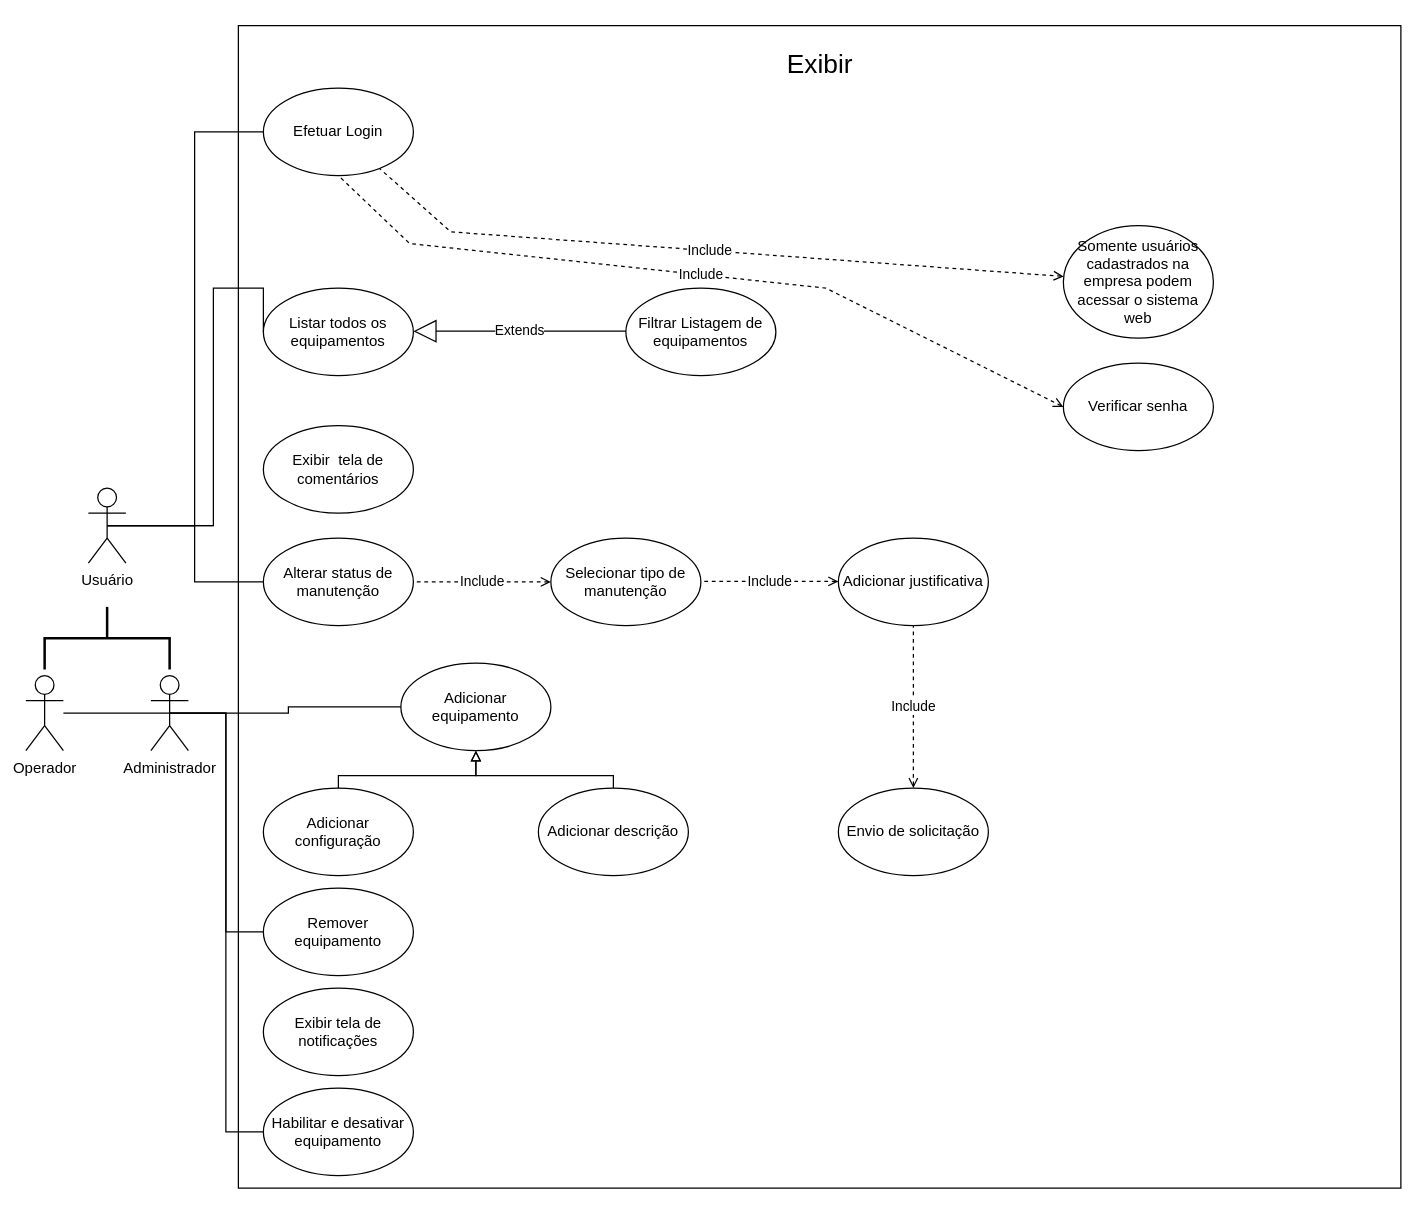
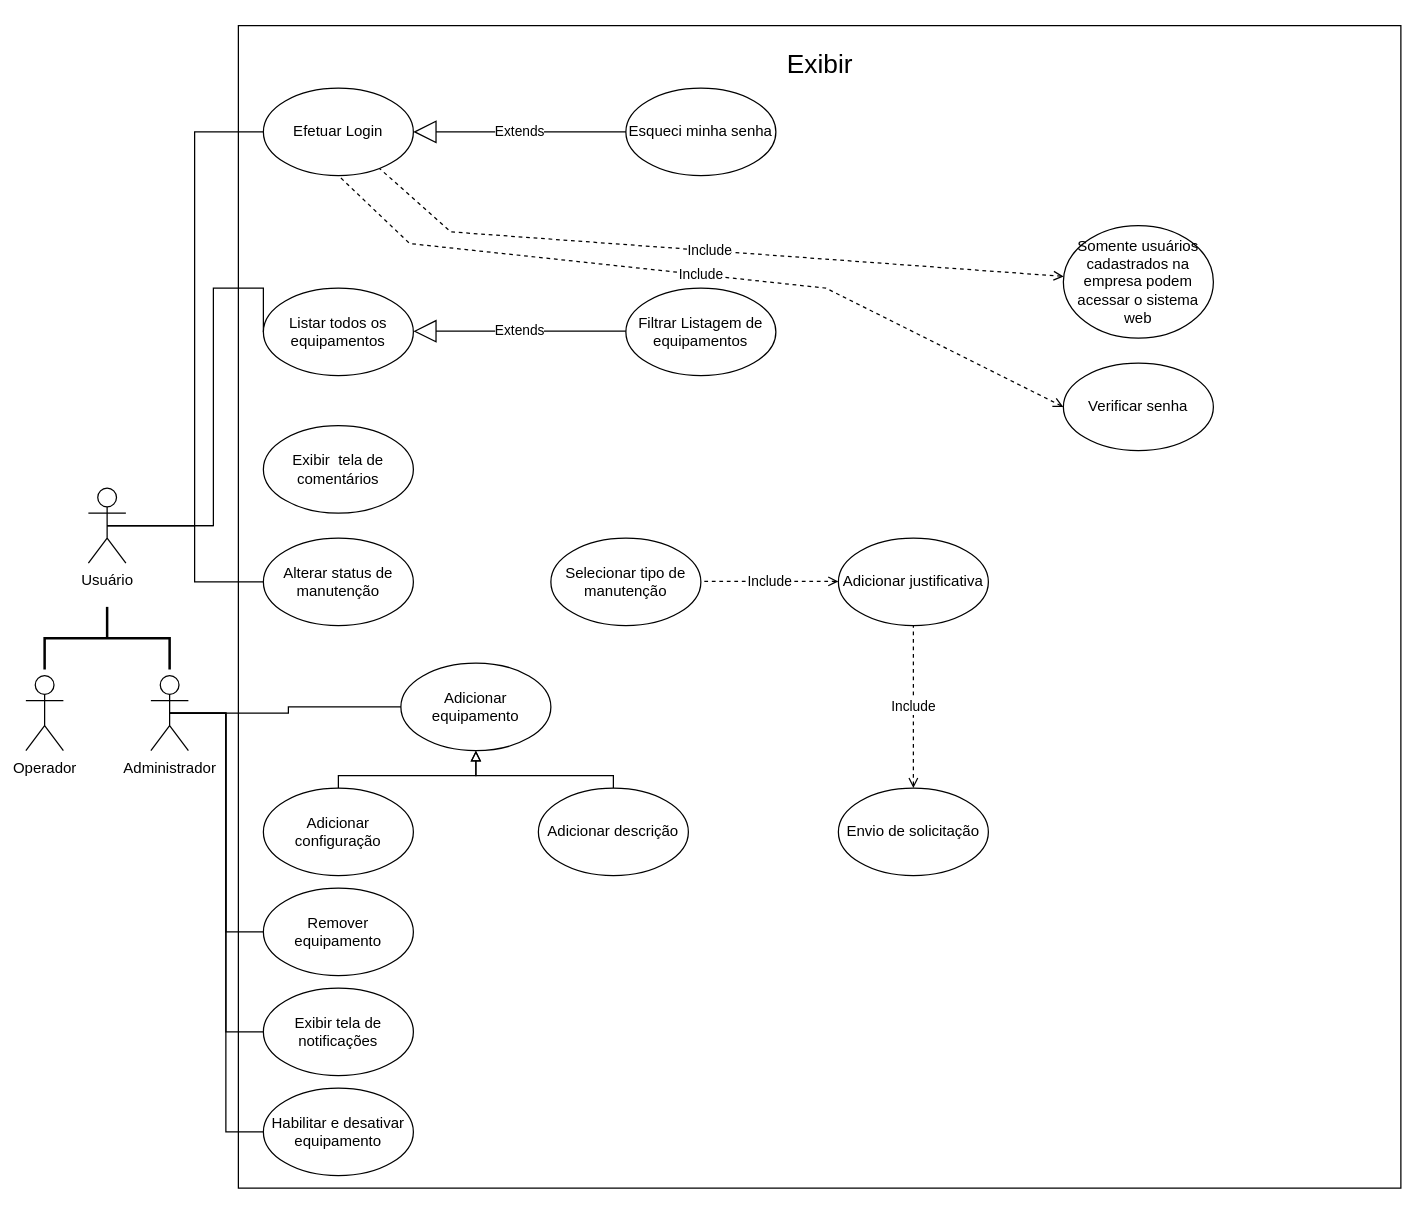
  <mxCell id="0" />
  <mxCell id="1" parent="0" />
  <mxCell id="2" value="" style="whiteSpace=wrap;html=1;aspect=fixed;" vertex="1" parent="1"><mxGeometry x="190" y="20" width="930" height="930" as="geometry" /></mxCell>
  <mxCell id="3" style="edgeStyle=orthogonalEdgeStyle;rounded=0;orthogonalLoop=1;jettySize=auto;html=1;exitX=0.5;exitY=0.5;exitDx=0;exitDy=0;exitPerimeter=0;entryX=0;entryY=0.5;entryDx=0;entryDy=0;endArrow=none;endFill=0;" edge="1" parent="1" source="7" target="9"><mxGeometry relative="1" as="geometry" /></mxCell>
  <mxCell id="4" style="edgeStyle=orthogonalEdgeStyle;rounded=0;orthogonalLoop=1;jettySize=auto;html=1;exitX=0.5;exitY=0.5;exitDx=0;exitDy=0;exitPerimeter=0;entryX=0;entryY=0.5;entryDx=0;entryDy=0;endArrow=none;endFill=0;" edge="1" parent="1" source="7" target="21"><mxGeometry relative="1" as="geometry"><Array as="points"><mxPoint x="170" y="420" /><mxPoint x="170" y="230" /><mxPoint x="210" y="230" /></Array></mxGeometry></mxCell>
  <mxCell id="5" style="edgeStyle=orthogonalEdgeStyle;rounded=0;orthogonalLoop=1;jettySize=auto;html=1;exitX=0.5;exitY=0.5;exitDx=0;exitDy=0;exitPerimeter=0;endArrow=none;endFill=0;" edge="1" parent="1" source="7"><mxGeometry relative="1" as="geometry"><mxPoint x="170" y="420" as="targetPoint" /></mxGeometry></mxCell>
  <mxCell id="6" style="edgeStyle=orthogonalEdgeStyle;rounded=0;orthogonalLoop=1;jettySize=auto;html=1;exitX=0.5;exitY=0.5;exitDx=0;exitDy=0;exitPerimeter=0;endArrow=none;endFill=0;" edge="1" parent="1" source="7" target="17"><mxGeometry relative="1" as="geometry" /></mxCell>
  <mxCell id="7" value="Usuário&lt;br&gt;" style="shape=umlActor;verticalLabelPosition=bottom;verticalAlign=top;html=1;outlineConnect=0;" vertex="1" parent="1"><mxGeometry x="70" y="390" width="30" height="60" as="geometry" /></mxCell>
  <mxCell id="8" value="&lt;font style=&quot;font-size: 21px&quot;&gt;Exibir&lt;/font&gt;" style="text;html=1;align=center;verticalAlign=middle;resizable=0;points=[];autosize=1;strokeColor=none;fillColor=none;" vertex="1" parent="1"><mxGeometry x="605" y="40" width="100" height="20" as="geometry" /></mxCell>
  <mxCell id="9" value="Efetuar Login" style="ellipse;whiteSpace=wrap;html=1;" vertex="1" parent="1"><mxGeometry x="210" y="70" width="120" height="70" as="geometry" /></mxCell>
+ <mxCell id="10" value="Esqueci minha senha" style="ellipse;whiteSpace=wrap;html=1;" vertex="1" parent="1"><mxGeometry x="500" y="70" width="120" height="70" as="geometry" /></mxCell>
  <mxCell id="11" value="Somente usuários cadastrados na empresa podem acessar o sistema web" style="ellipse;whiteSpace=wrap;html=1;" vertex="1" parent="1"><mxGeometry x="850" y="180" width="120" height="90" as="geometry" /></mxCell>
  <mxCell id="12" value="Adicionar equipamento" style="ellipse;whiteSpace=wrap;html=1;" vertex="1" parent="1"><mxGeometry x="320" y="530" width="120" height="70" as="geometry" /></mxCell>
  <mxCell id="13" style="edgeStyle=orthogonalEdgeStyle;rounded=0;orthogonalLoop=1;jettySize=auto;html=1;exitX=0.5;exitY=0;exitDx=0;exitDy=0;entryX=0.5;entryY=1;entryDx=0;entryDy=0;endArrow=block;endFill=0;" edge="1" parent="1" source="14" target="12"><mxGeometry relative="1" as="geometry"><Array as="points"><mxPoint x="380" y="620" /></Array></mxGeometry></mxCell>
  <mxCell id="14" value="Adicionar descrição" style="ellipse;whiteSpace=wrap;html=1;" vertex="1" parent="1"><mxGeometry x="430" y="630" width="120" height="70" as="geometry" /></mxCell>
  <mxCell id="15" style="edgeStyle=orthogonalEdgeStyle;rounded=0;orthogonalLoop=1;jettySize=auto;html=1;exitX=0.5;exitY=0;exitDx=0;exitDy=0;entryX=0.5;entryY=1;entryDx=0;entryDy=0;endArrow=block;endFill=0;" edge="1" parent="1" source="16" target="12"><mxGeometry relative="1" as="geometry"><Array as="points"><mxPoint x="380" y="620" /></Array></mxGeometry></mxCell>
  <mxCell id="16" value="Adicionar configuração" style="ellipse;whiteSpace=wrap;html=1;" vertex="1" parent="1"><mxGeometry x="210" y="630" width="120" height="70" as="geometry" /></mxCell>
  <mxCell id="17" value="Alterar status de manutenção" style="ellipse;whiteSpace=wrap;html=1;" vertex="1" parent="1"><mxGeometry x="210" y="430" width="120" height="70" as="geometry" /></mxCell>
  <mxCell id="18" value="Selecionar tipo de manutenção" style="ellipse;whiteSpace=wrap;html=1;" vertex="1" parent="1"><mxGeometry x="440" y="430" width="120" height="70" as="geometry" /></mxCell>
  <mxCell id="19" value="Adicionar justificativa" style="ellipse;whiteSpace=wrap;html=1;" vertex="1" parent="1"><mxGeometry x="670" y="430" width="120" height="70" as="geometry" /></mxCell>
  <mxCell id="20" value="Envio de solicitação" style="ellipse;whiteSpace=wrap;html=1;" vertex="1" parent="1"><mxGeometry x="670" y="630" width="120" height="70" as="geometry" /></mxCell>
  <mxCell id="21" value="Listar todos os equipamentos" style="ellipse;whiteSpace=wrap;html=1;" vertex="1" parent="1"><mxGeometry x="210" y="230" width="120" height="70" as="geometry" /></mxCell>
  <mxCell id="22" value="Filtrar Listagem de equipamentos" style="ellipse;whiteSpace=wrap;html=1;" vertex="1" parent="1"><mxGeometry x="500" y="230" width="120" height="70" as="geometry" /></mxCell>
  <mxCell id="23" value="Exibir&amp;nbsp; tela de comentários" style="ellipse;whiteSpace=wrap;html=1;" vertex="1" parent="1"><mxGeometry x="210" y="340" width="120" height="70" as="geometry" /></mxCell>
  <mxCell id="24" value="Exibir tela de notificações" style="ellipse;whiteSpace=wrap;html=1;" vertex="1" parent="1"><mxGeometry x="210" y="790" width="120" height="70" as="geometry" /></mxCell>
  <mxCell id="25" value="Remover equipamento" style="ellipse;whiteSpace=wrap;html=1;" vertex="1" parent="1"><mxGeometry x="210" y="710" width="120" height="70" as="geometry" /></mxCell>
  <mxCell id="26" value="Habilitar e desativar equipamento" style="ellipse;whiteSpace=wrap;html=1;" vertex="1" parent="1"><mxGeometry x="210" y="870" width="120" height="70" as="geometry" /></mxCell>
  <mxCell id="27" style="edgeStyle=orthogonalEdgeStyle;rounded=0;orthogonalLoop=1;jettySize=auto;html=1;exitX=0.5;exitY=0.5;exitDx=0;exitDy=0;exitPerimeter=0;entryX=0;entryY=0.5;entryDx=0;entryDy=0;endArrow=none;endFill=0;" edge="1" parent="1" source="31" target="12"><mxGeometry relative="1" as="geometry"><Array as="points"><mxPoint x="230" y="570" /><mxPoint x="230" y="565" /></Array></mxGeometry></mxCell>
  <mxCell id="28" style="edgeStyle=orthogonalEdgeStyle;rounded=0;orthogonalLoop=1;jettySize=auto;html=1;exitX=0.5;exitY=0.5;exitDx=0;exitDy=0;exitPerimeter=0;entryX=0;entryY=0.5;entryDx=0;entryDy=0;endArrow=none;endFill=0;" edge="1" parent="1" source="31" target="25"><mxGeometry relative="1" as="geometry" /></mxCell>
- <mxCell id="29" style="edgeStyle=orthogonalEdgeStyle;rounded=0;orthogonalLoop=1;jettySize=auto;html=1;exitX=0.5;exitY=0.5;exitDx=0;exitDy=0;exitPerimeter=0;endArrow=none;endFill=0;" edge="1" parent="1" source="31" target="32"><mxGeometry relative="1" as="geometry" /></mxCell>
+ <mxCell id="29" style="edgeStyle=orthogonalEdgeStyle;rounded=0;orthogonalLoop=1;jettySize=auto;html=1;exitX=0.5;exitY=0.5;exitDx=0;exitDy=0;exitPerimeter=0;entryX=0;entryY=0.5;entryDx=0;entryDy=0;endArrow=none;endFill=0;" edge="1" parent="1" source="31" target="24"><mxGeometry relative="1" as="geometry" /></mxCell>
  <mxCell id="30" style="edgeStyle=orthogonalEdgeStyle;rounded=0;orthogonalLoop=1;jettySize=auto;html=1;exitX=0.5;exitY=0.5;exitDx=0;exitDy=0;exitPerimeter=0;entryX=0;entryY=0.5;entryDx=0;entryDy=0;endArrow=none;endFill=0;" edge="1" parent="1" source="31" target="26"><mxGeometry relative="1" as="geometry" /></mxCell>
  <mxCell id="31" value="Administrador" style="shape=umlActor;verticalLabelPosition=bottom;verticalAlign=top;html=1;outlineConnect=0;" vertex="1" parent="1"><mxGeometry x="120" y="540" width="30" height="60" as="geometry" /></mxCell>
  <mxCell id="32" value="Operador" style="shape=umlActor;verticalLabelPosition=bottom;verticalAlign=top;html=1;outlineConnect=0;" vertex="1" parent="1"><mxGeometry x="20" y="540" width="30" height="60" as="geometry" /></mxCell>
  <mxCell id="33" value="" style="strokeWidth=2;html=1;shape=mxgraph.flowchart.annotation_2;align=left;labelPosition=right;pointerEvents=1;rotation=90;" vertex="1" parent="1"><mxGeometry x="60" y="460" width="50" height="100" as="geometry" /></mxCell>
+ <mxCell id="34" value="Extends" style="endArrow=block;endSize=16;endFill=0;html=1;rounded=0;exitX=0;exitY=0.5;exitDx=0;exitDy=0;" edge="1" parent="1" source="10" target="9"><mxGeometry width="160" relative="1" as="geometry"><mxPoint x="420" y="230" as="sourcePoint" /><mxPoint x="580" y="230" as="targetPoint" /></mxGeometry></mxCell>
  <mxCell id="35" value="Extends" style="endArrow=block;endSize=16;endFill=0;html=1;rounded=0;exitX=0;exitY=0.5;exitDx=0;exitDy=0;" edge="1" parent="1"><mxGeometry width="160" relative="1" as="geometry"><mxPoint x="500" y="264.47" as="sourcePoint" /><mxPoint x="330" y="264.47" as="targetPoint" /></mxGeometry></mxCell>
  <mxCell id="36" value="Include" style="endArrow=none;endSize=12;dashed=1;html=1;rounded=0;startArrow=open;startFill=0;endFill=0;" edge="1" parent="1" source="11" target="9"><mxGeometry width="160" relative="1" as="geometry"><mxPoint x="380" y="260" as="sourcePoint" /><mxPoint x="540" y="260" as="targetPoint" /><Array as="points"><mxPoint x="360" y="185" /></Array></mxGeometry></mxCell>
- <mxCell id="37" value="Include" style="endArrow=none;endSize=12;dashed=1;html=1;rounded=0;startArrow=open;startFill=0;endFill=0;" edge="1" parent="1" source="18" target="17"><mxGeometry width="160" relative="1" as="geometry"><mxPoint x="432.08" y="410.74" as="sourcePoint" /><mxPoint x="374.999" y="360.002" as="targetPoint" /><Array as="points"><mxPoint x="440" y="465" /></Array></mxGeometry></mxCell>
  <mxCell id="38" value="Include" style="endArrow=none;endSize=12;dashed=1;html=1;rounded=0;startArrow=open;startFill=0;endFill=0;" edge="1" parent="1"><mxGeometry width="160" relative="1" as="geometry"><mxPoint x="670" y="464.63" as="sourcePoint" /><mxPoint x="560" y="464.63" as="targetPoint" /><Array as="points"><mxPoint x="670" y="464.63" /></Array></mxGeometry></mxCell>
  <mxCell id="39" value="Include" style="endArrow=none;endSize=12;dashed=1;html=1;rounded=0;entryX=0.5;entryY=1;entryDx=0;entryDy=0;exitX=0.5;exitY=0;exitDx=0;exitDy=0;startArrow=open;startFill=0;endFill=0;" edge="1" parent="1" source="20" target="19"><mxGeometry width="160" relative="1" as="geometry"><mxPoint x="750" y="560" as="sourcePoint" /><mxPoint x="640" y="560" as="targetPoint" /><Array as="points"><mxPoint x="730" y="600" /></Array></mxGeometry></mxCell>
  <mxCell id="40" value="Verificar senha" style="ellipse;whiteSpace=wrap;html=1;" vertex="1" parent="1"><mxGeometry x="850" y="290" width="120" height="70" as="geometry" /></mxCell>
  <mxCell id="41" value="Include" style="endArrow=none;endSize=12;dashed=1;html=1;rounded=0;startArrow=open;startFill=0;endFill=0;exitX=0;exitY=0.5;exitDx=0;exitDy=0;entryX=0.5;entryY=1;entryDx=0;entryDy=0;" edge="1" parent="1" source="40" target="9"><mxGeometry width="160" relative="1" as="geometry"><mxPoint x="817.36" y="229.997" as="sourcePoint" /><mxPoint x="269.999" y="143.602" as="targetPoint" /><Array as="points"><mxPoint x="660" y="230" /><mxPoint x="327.08" y="194.34" /></Array></mxGeometry></mxCell>
